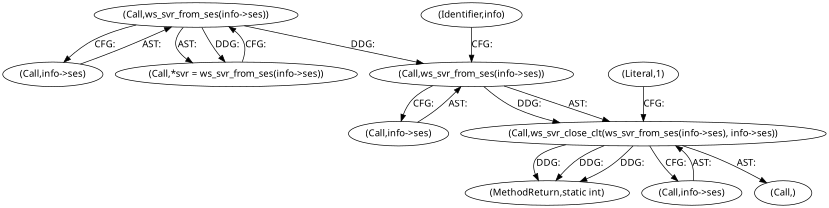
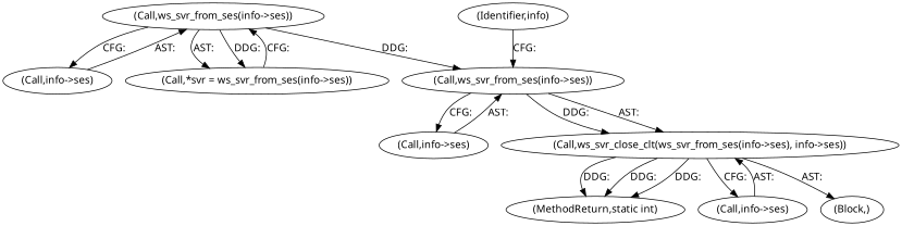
  digraph {
    fontname="Noto Sans"
    node [fontname="Noto Sans"]
    edge [fontname="Noto Sans"]
    n1 [label="(Call,ws_svr_close_clt(ws_svr_from_ses(info->ses), info->ses))"]
    n2 [label="(MethodReturn,static int)"]
    n3 [label="(Call,info->ses)"]
-   n4 [label="(Call,)"]
+   n4 [label="(Block,)"]
    n5 [label="(Call,ws_svr_from_ses(info->ses))"]
    n6 [label="(Call,info->ses)"]
    n7 [label="(Call,ws_svr_from_ses(info->ses))"]
    n8 [label="(Call,info->ses)"]
    n9 [label="(Call,*svr = ws_svr_from_ses(info->ses))"]
    n10 [label="(Identifier,info)"]
-   n11 [label="(Literal,1)"]
    n1 -> n2 [label="DDG: "]
    n1 -> n2 [label="DDG: "]
    n1 -> n2 [label="DDG: "]
    n1 -> n3 [label="CFG: "]
    n1 -> n4 [label="AST: "]
    n3 -> n1 [label="AST: "]
    n5 -> n1 [label="AST: "]
    n5 -> n1 [label="DDG: "]
    n5 -> n6 [label="CFG: "]
    n6 -> n5 [label="AST: "]
    n7 -> n5 [label="DDG: "]
    n7 -> n8 [label="CFG: "]
    n7 -> n9 [label="AST: "]
    n7 -> n9 [label="DDG: "]
    n8 -> n7 [label="AST: "]
    n9 -> n7 [label="CFG: "]
    n10 -> n5 [label="CFG: "]
-   n11 -> n1 [label="CFG: "]
  }
